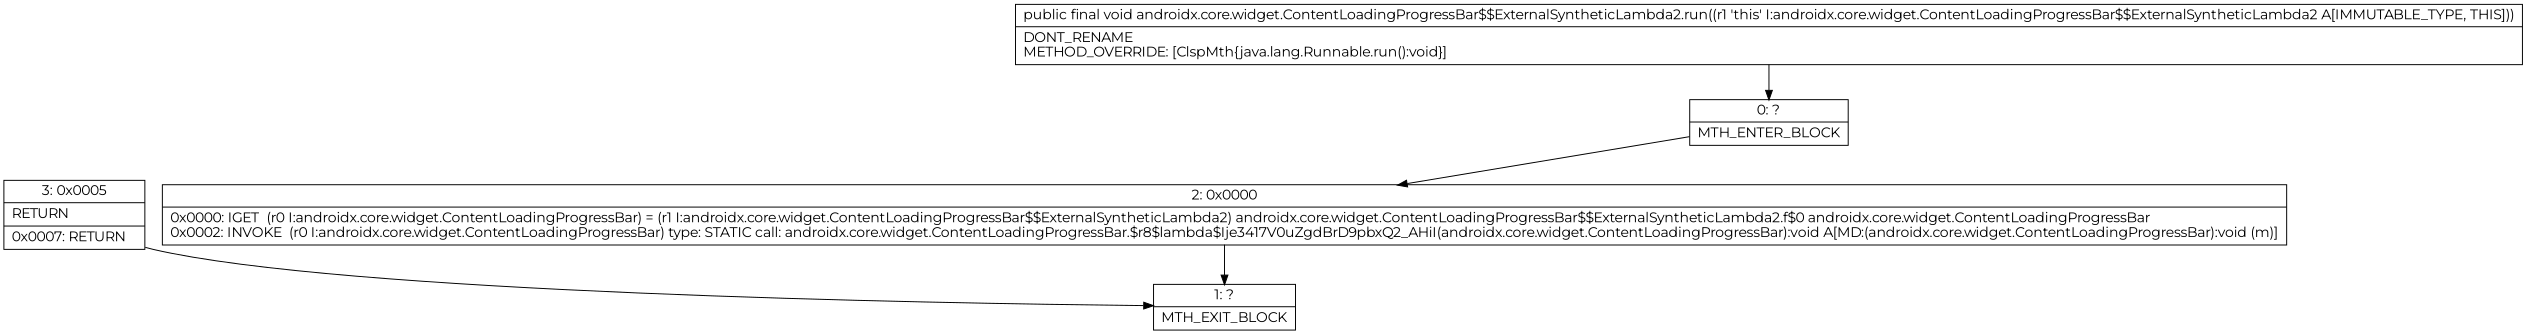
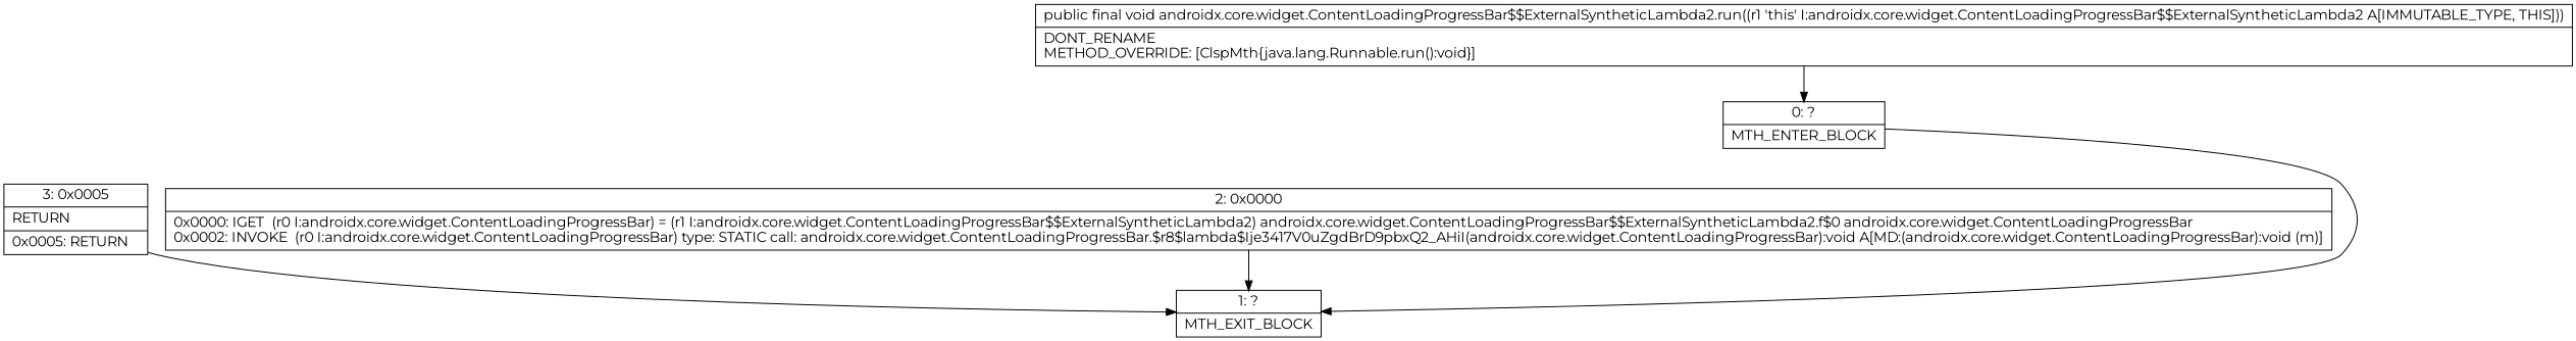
  digraph {
    fontname=Montserrat
    node [fontname=Montserrat shape=record]
    edge [fontname=Montserrat]
    n1 [label="{0\:\ ?|MTH_ENTER_BLOCK\l}"]
    n2 [label="{2\:\ 0x0000|0x0000: IGET  (r0 I:androidx.core.widget.ContentLoadingProgressBar) = (r1 I:androidx.core.widget.ContentLoadingProgressBar$$ExternalSyntheticLambda2) androidx.core.widget.ContentLoadingProgressBar$$ExternalSyntheticLambda2.f$0 androidx.core.widget.ContentLoadingProgressBar \l0x0002: INVOKE  (r0 I:androidx.core.widget.ContentLoadingProgressBar) type: STATIC call: androidx.core.widget.ContentLoadingProgressBar.$r8$lambda$Ije3417V0uZgdBrD9pbxQ2_AHiI(androidx.core.widget.ContentLoadingProgressBar):void A[MD:(androidx.core.widget.ContentLoadingProgressBar):void (m)]\l}"]
    n3 [label="{1\:\ ?|MTH_EXIT_BLOCK\l}"]
-   n4 [label="{3\:\ 0x0005|RETURN\l|0x0007: RETURN   \l}"]
+   n4 [label="{3\:\ 0x0005|RETURN\l|0x0005: RETURN   \l}"]
    n5 [label="{public final void androidx.core.widget.ContentLoadingProgressBar$$ExternalSyntheticLambda2.run((r1 'this' I:androidx.core.widget.ContentLoadingProgressBar$$ExternalSyntheticLambda2 A[IMMUTABLE_TYPE, THIS]))  | DONT_RENAME\lMETHOD_OVERRIDE: [ClspMth\{java.lang.Runnable.run():void\}]\l}"]
-   n1 -> n2
+   n1 -> n3
    n2 -> n3
    n4 -> n3
    n5 -> n1
  }
